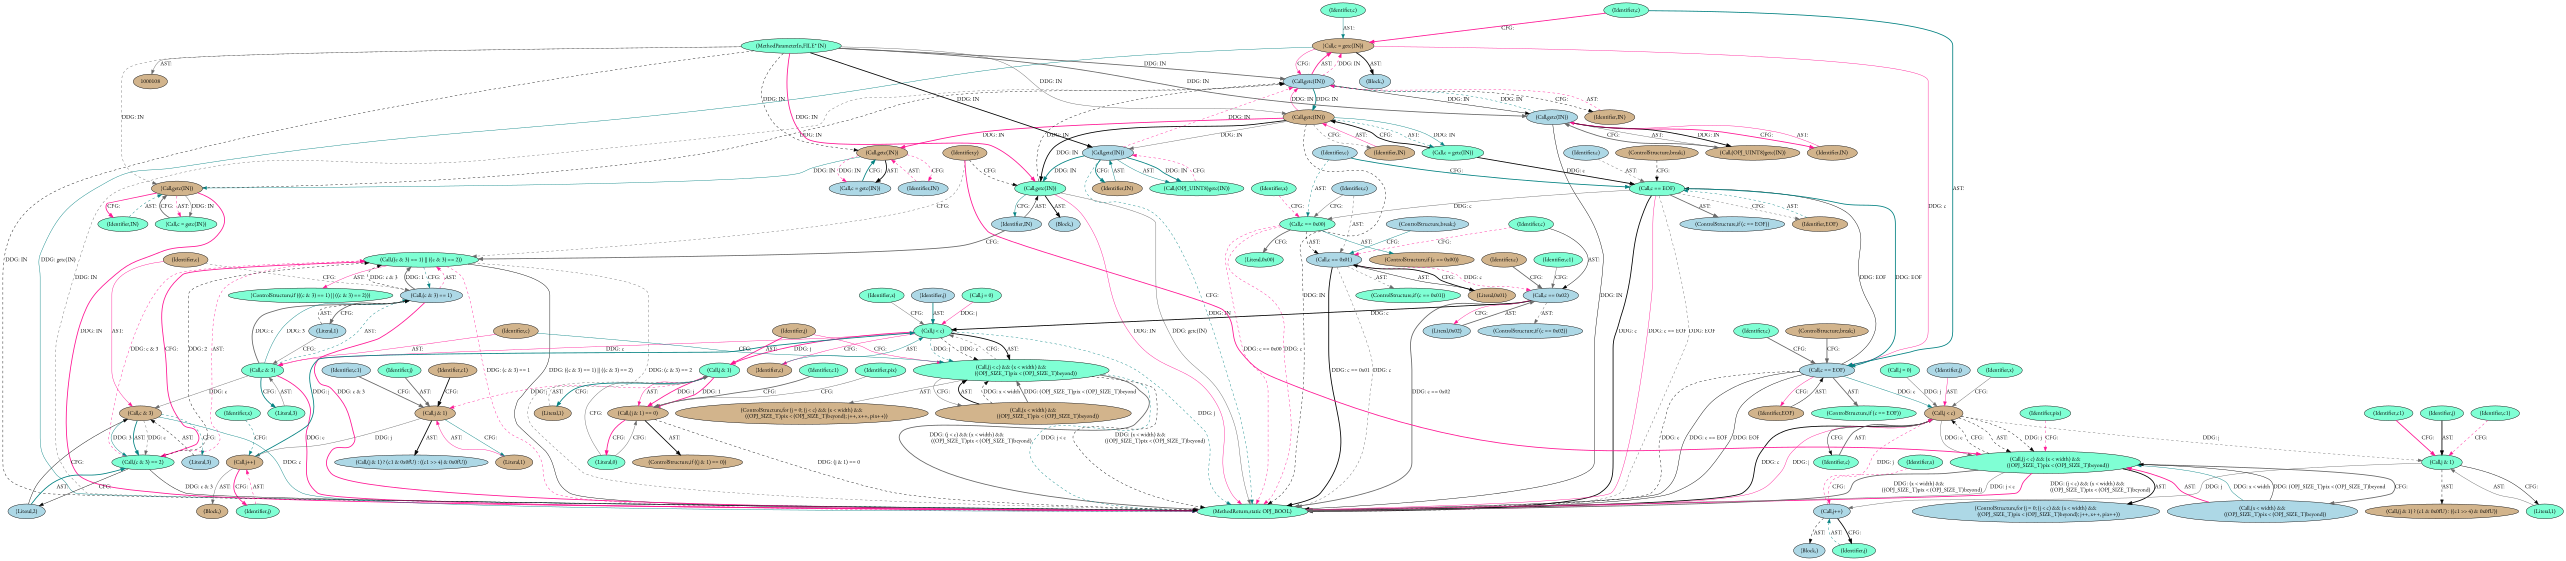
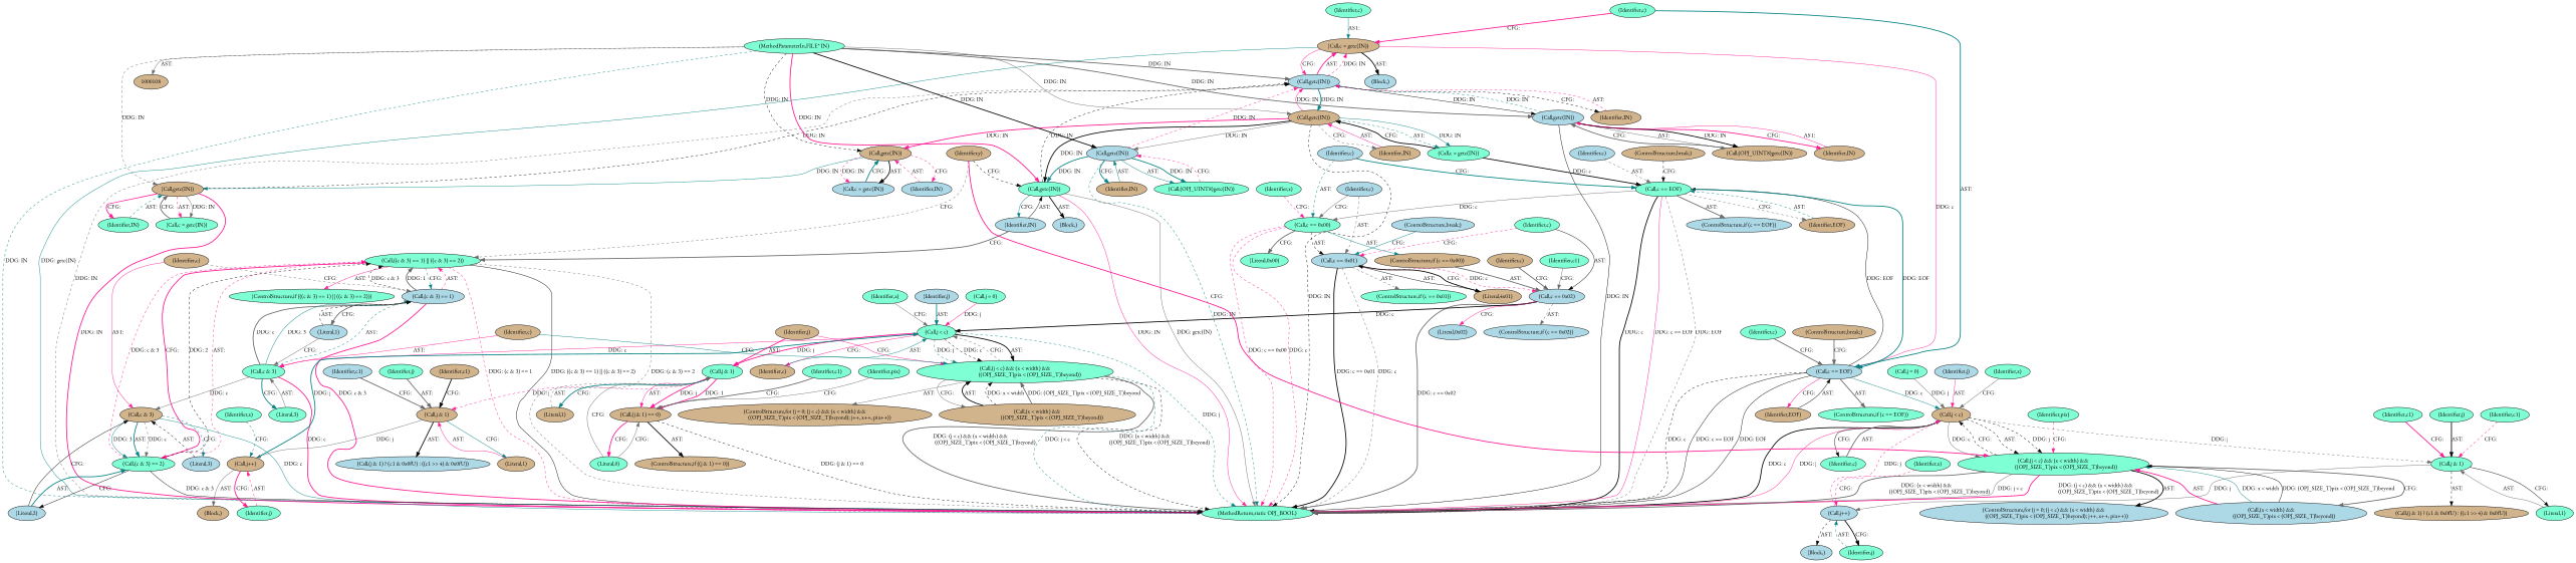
  digraph {
    fontname="EB Garamond"
    node [fillcolor=aquamarine fontname="EB Garamond" style=filled]
    edge [color=gray40 fontname="EB Garamond" style=solid]
    n1 [fillcolor=tan label="(Call,c = getc(IN))"]
    n2 [fillcolor=lightblue label="(Call,getc(IN))"]
    n3 [fillcolor=lightblue label="(Call,c == EOF)"]
    n4 [label="(MethodReturn,static OPJ_BOOL)"]
    n5 [fillcolor=lightblue label="(Block,)"]
    n6 [fillcolor=tan label="(Call,getc(IN))"]
    n7 [fillcolor=lightblue label="(Call,getc(IN))"]
    n8 [fillcolor=tan label="(Identifier,IN)"]
    n9 [fillcolor=tan label="(Call,j < c)"]
    n10 [label="(Call,c == EOF)"]
    n11 [label="(ControlStructure,if (c == EOF))"]
    n12 [fillcolor=tan label="(Identifier,EOF)"]
    n13 [label="(Call,getc(IN))"]
    n14 [fillcolor=lightblue label="(Call,getc(IN))"]
    n15 [fillcolor=tan label="(Call,getc(IN))"]
    n16 [label="(Call,c = getc(IN))"]
    n17 [fillcolor=tan label="(Identifier,IN)"]
    n18 [fillcolor=tan label="(Identifier,IN)"]
    n19 [fillcolor=tan label="(Call,(OPJ_UINT8)getc(IN))"]
    n20 [fillcolor=lightblue label="(Block,)"]
    n21 [fillcolor=lightblue label="(Identifier,IN)"]
    n22 [label="(Call,((c & 3) == 1) || ((c & 3) == 2))"]
    n23 [label="(Call,(OPJ_UINT8)getc(IN))"]
    n24 [fillcolor=tan label="(Identifier,IN)"]
    n25 [fillcolor=tan label="(Call,getc(IN))"]
    n26 [fillcolor=lightblue label="(Call,c = getc(IN))"]
    n27 [fillcolor=lightblue label="(Identifier,IN)"]
    n28 [label="(MethodParameterIn,FILE* IN)"]
    1000108 [fillcolor=tan]
    n30 [label="(Identifier,IN)"]
    n31 [label="(Call,c = getc(IN))"]
    n32 [label="(Call,(j < c) && (x < width) &&\n                     ((OPJ_SIZE_T)pix < (OPJ_SIZE_T)beyond))"]
    n33 [label="(Call,j & 1)"]
    n34 [label="(Identifier,c)"]
    n35 [label="(Call,c == 0x00)"]
    n36 [fillcolor=lightblue label="(ControlStructure,if (c == EOF))"]
    n37 [fillcolor=tan label="(Identifier,EOF)"]
    n38 [fillcolor=lightblue label="(Call,(x < width) &&\n                     ((OPJ_SIZE_T)pix < (OPJ_SIZE_T)beyond))"]
    n39 [fillcolor=lightblue label="(ControlStructure,for (j = 0; (j < c) && (x < width) &&\n                     ((OPJ_SIZE_T)pix < (OPJ_SIZE_T)beyond); j++, x++, pix++))"]
    n40 [fillcolor=lightblue label="(Call,j++)"]
    n41 [label="(Literal,1)"]
    n42 [fillcolor=tan label="(Call,(j & 1) ? (c1 & 0x0fU) : ((c1 >> 4) & 0x0fU))"]
    n43 [fillcolor=lightblue label="(Block,)"]
    n44 [label="(Identifier,j)"]
    n45 [fillcolor=lightblue label="(Call,c == 0x01)"]
    n46 [label="(Literal,0x00)"]
    n47 [fillcolor=tan label="(ControlStructure,if (c == 0x00))"]
    n48 [fillcolor=lightblue label="(Call,c == 0x02)"]
    n49 [label="(ControlStructure,if (c == 0x01))"]
-   n50 [fillcolor=tan label="(Literal,0x01)"]
+   n50 [fillcolor=tan label="(Literal,4x01)"]
    n51 [label="(Call,j < c)"]
    n52 [fillcolor=lightblue label="(ControlStructure,if (c == 0x02))"]
    n53 [fillcolor=lightblue label="(Literal,0x02)"]
    n54 [label="(Call,(j < c) && (x < width) &&\n                        ((OPJ_SIZE_T)pix < (OPJ_SIZE_T)beyond))"]
    n55 [label="(Call,j & 1)"]
    n56 [label="(Call,c & 3)"]
    n57 [fillcolor=tan label="(Identifier,c)"]
    n58 [fillcolor=tan label="(ControlStructure,for (j = 0; (j < c) && (x < width) &&\n                        ((OPJ_SIZE_T)pix < (OPJ_SIZE_T)beyond); j++, x++, pix++))"]
    n59 [fillcolor=tan label="(Call,(x < width) &&\n                        ((OPJ_SIZE_T)pix < (OPJ_SIZE_T)beyond))"]
    n60 [fillcolor=tan label="(Call,(j & 1) == 0)"]
    n61 [fillcolor=tan label="(Call,j & 1)"]
    n62 [fillcolor=tan label="(Literal,1)"]
    n63 [fillcolor=lightblue label="(Call,(c & 3) == 1)"]
    n64 [fillcolor=tan label="(Call,c & 3)"]
    n65 [label="(Literal,3)"]
    n66 [fillcolor=tan label="(ControlStructure,if ((j & 1) == 0))"]
    n67 [label="(Literal,0)"]
    n68 [fillcolor=tan label="(Call,j++)"]
    n69 [fillcolor=tan label="(Literal,1)"]
    n70 [fillcolor=lightblue label="(Call,(j & 1) ? (c1 & 0x0fU) : ((c1 >> 4) & 0x0fU))"]
    n71 [label="(Identifier,j)"]
    n72 [fillcolor=tan label="(Block,)"]
    n73 [fillcolor=lightblue label="(Literal,1)"]
    n74 [label="(Call,(c & 3) == 2)"]
    n75 [fillcolor=lightblue label="(Literal,3)"]
    n76 [label="(ControlStructure,if (((c & 3) == 1) || ((c & 3) == 2)))"]
    n77 [fillcolor=lightblue label="(Literal,2)"]
    n78 [label="(Identifier,j)"]
    n79 [label="(Identifier,c)"]
    n80 [fillcolor=tan label="(Identifier,y)"]
    n81 [label="(Identifier,x)"]
    n82 [fillcolor=lightblue label="(Identifier,c)"]
    n83 [label="(Identifier,x)"]
    n84 [fillcolor=lightblue label="(ControlStructure,break;)"]
    n85 [fillcolor=tan label="(ControlStructure,break;)"]
    n86 [label="(Identifier,j)"]
    n87 [label="(Call,j = 0)"]
    n88 [label="(Identifier,pix)"]
    n89 [label="(Identifier,pix)"]
    n90 [fillcolor=tan label="(ControlStructure,break;)"]
    n91 [label="(Identifier,c)"]
    n92 [label="(Identifier,x)"]
    n93 [label="(Identifier,c1)"]
    n94 [label="(Identifier,c)"]
    n95 [fillcolor=tan label="(Identifier,c)"]
    n96 [label="(Identifier,c1)"]
    n97 [fillcolor=tan label="(Identifier,c1)"]
    n98 [fillcolor=tan label="(Identifier,j)"]
    n99 [fillcolor=lightblue label="(Identifier,j)"]
    n100 [fillcolor=tan label="(Identifier,c)"]
    n101 [label="(Identifier,c)"]
    n102 [fillcolor=lightblue label="(Identifier,j)"]
    n103 [label="(Call,j = 0)"]
    n104 [fillcolor=lightblue label="(Identifier,c1)"]
    n105 [label="(Identifier,x)"]
    n106 [fillcolor=lightblue label="(Identifier,c)"]
    n107 [label="(Identifier,x)"]
    n108 [fillcolor=tan label="(Identifier,c)"]
    n109 [label="(Identifier,c1)"]
    n110 [fillcolor=lightblue label="(Identifier,c)"]
    n111 [label="(Identifier,c1)"]
    n1 -> n2 [color=deeppink label="CFG: "]
    n1 -> n3 [color=deeppink label="DDG: c"]
    n1 -> n4 [color=teal label="DDG: getc(IN)"]
    n1 -> n5 [color=black label="AST: " style=bold]
    n2 -> n1 [color=deeppink label="AST: " style=bold]
    n2 -> n1 [color=deeppink label="DDG: IN" style=dashed]
    n2 -> n4 [label="DDG: IN" style=dashed]
    n2 -> n6 [color=teal label="DDG: IN" style=bold]
    n2 -> n7 [color=black label="DDG: IN"]
    n2 -> n8 [color=black label="CFG: " style=dashed]
    n3 -> n4 [color=black label="DDG: c" style=dashed]
    n3 -> n4 [color=black label="DDG: c == EOF"]
    n3 -> n4 [color=black label="DDG: EOF"]
    n3 -> n9 [color=teal label="DDG: c"]
    n3 -> n10 [color=black label="DDG: EOF"]
    n3 -> n11 [label="AST: " style=bold]
    n3 -> n12 [color=deeppink label="CFG: "]
    n6 -> n2 [color=deeppink label="DDG: IN"]
    n6 -> n4 [color=black label="DDG: IN" style=dashed]
    n6 -> n13 [color=black label="DDG: IN" style=bold]
    n6 -> n14 [label="DDG: IN"]
    n6 -> n15 [color=deeppink label="DDG: IN" style=bold]
    n6 -> n16 [color=teal label="AST: " style=dashed]
    n6 -> n16 [color=teal label="DDG: IN"]
    n6 -> n17 [label="CFG: " style=dashed]
    n7 -> n2 [color=teal label="DDG: IN" style=dashed]
    n7 -> n4 [color=black label="DDG: IN"]
    n7 -> n18 [color=deeppink label="CFG: " style=bold]
    n7 -> n19 [label="AST: "]
    n7 -> n19 [color=black label="DDG: IN" style=bold]
    n8 -> n2 [color=deeppink label="AST: " style=dashed]
    n9 -> n4 [color=black label="DDG: c" style=bold]
    n9 -> n4 [color=deeppink label="DDG: j"]
    n9 -> n32 [color=black label="AST: " style=dashed]
    n9 -> n32 [color=black label="DDG: j" style=dashed]
    n9 -> n32 [label="DDG: c"]
    n9 -> n33 [label="DDG: j" style=dashed]
    n9 -> n34 [color=black label="CFG: "]
    n10 -> n3 [color=teal label="DDG: EOF" style=bold]
    n10 -> n4 [color=black label="DDG: c" style=bold]
    n10 -> n4 [color=deeppink label="DDG: c == EOF"]
    n10 -> n4 [label="DDG: EOF" style=dashed]
    n10 -> n35 [label="DDG: c"]
    n10 -> n36 [label="AST: " style=bold]
    n10 -> n37 [label="CFG: " style=dashed]
    n12 -> n3 [color=black label="AST: "]
    n13 -> n2 [color=black label="DDG: IN" style=dashed]
    n13 -> n4 [color=deeppink label="DDG: IN"]
    n13 -> n4 [label="DDG: getc(IN)"]
    n13 -> n20 [color=black label="AST: " style=bold]
    n13 -> n21 [color=teal label="CFG: "]
    n14 -> n2 [color=deeppink label="DDG: IN" style=dashed]
    n14 -> n4 [color=teal label="DDG: IN" style=dashed]
    n14 -> n13 [color=teal label="DDG: IN" style=bold]
    n14 -> n23 [color=teal label="AST: "]
    n14 -> n23 [color=teal label="DDG: IN" style=bold]
    n14 -> n24 [color=teal label="CFG: " style=bold]
    n15 -> n25 [color=teal label="DDG: IN"]
    n15 -> n26 [color=black label="AST: " style=bold]
    n15 -> n26 [color=deeppink label="DDG: IN" style=dashed]
    n15 -> n27 [color=deeppink label="CFG: " style=dashed]
    n16 -> n6 [color=black label="CFG: " style=bold]
    n16 -> n10 [color=black label="DDG: c" style=bold]
    n17 -> n6 [color=deeppink label="AST: "]
    n18 -> n7 [color=deeppink label="AST: "]
    n19 -> n7 [label="CFG: " style=bold]
    n21 -> n13 [color=black label="AST: "]
    n21 -> n22 [label="CFG: " style=bold]
    n22 -> n4 [color=deeppink label="DDG: (c & 3) == 1" style=dashed]
    n22 -> n4 [color=black label="DDG: ((c & 3) == 1) || ((c & 3) == 2)"]
    n22 -> n4 [label="DDG: (c & 3) == 2" style=dashed]
    n22 -> n63 [color=teal label="CFG: " style=dashed]
    n22 -> n74 [color=deeppink label="CFG: " style=bold]
    n22 -> n76 [color=deeppink label="AST: "]
    n23 -> n14 [color=deeppink label="CFG: " style=dashed]
    n24 -> n14 [color=teal label="AST: "]
    n25 -> n2 [color=black label="DDG: IN" style=dashed]
    n25 -> n4 [color=deeppink label="DDG: IN" style=bold]
    n25 -> n30 [color=deeppink label="CFG: " style=bold]
    n25 -> n31 [color=deeppink label="AST: " style=dashed]
    n25 -> n31 [label="DDG: IN"]
    n26 -> n15 [color=teal label="CFG: " style=bold]
    n27 -> n15 [color=deeppink label="AST: " style=dashed]
    n28 -> n2 [label="DDG: IN" style=bold]
-   n28 -> n4 [color=black label="DDG: IN" style=dashed]
+   n28 -> n4 [color=teal label="DDG: IN" style=dashed]
    n28 -> n6 [label="DDG: IN"]
    n28 -> n7 [label="DDG: IN" style=bold]
    n28 -> n13 [color=deeppink label="DDG: IN" style=bold]
    n28 -> n14 [color=black label="DDG: IN" style=bold]
    n28 -> n15 [color=black label="DDG: IN" style=dashed]
    n28 -> n25 [label="DDG: IN" style=dashed]
    n28 -> 1000108 [label="AST: "]
    n30 -> n25 [color=teal label="AST: " style=dashed]
    n31 -> n25 [label="CFG: " style=bold]
    n32 -> n4 [color=deeppink label="DDG: (j < c) && (x < width) &&\n                     ((OPJ_SIZE_T)pix < (OPJ_SIZE_T)beyond)" style=bold]
    n32 -> n4 [label="DDG: (x < width) &&\n                     ((OPJ_SIZE_T)pix < (OPJ_SIZE_T)beyond)" style=bold]
    n32 -> n4 [label="DDG: j < c"]
    n32 -> n9 [color=black label="CFG: " style=dashed]
    n32 -> n38 [label="CFG: " style=bold]
    n32 -> n39 [color=black label="AST: " style=bold]
    n33 -> n40 [label="DDG: j"]
    n33 -> n41 [color=black label="CFG: "]
    n33 -> n42 [color=black label="AST: " style=dashed]
    n34 -> n9 [label="AST: " style=bold]
    n35 -> n4 [color=deeppink label="DDG: c" style=dashed]
    n35 -> n4 [color=deeppink label="DDG: c == 0x00" style=dashed]
    n35 -> n45 [color=black label="AST: " style=dashed]
    n35 -> n46 [label="CFG: " style=bold]
    n35 -> n47 [color=teal label="AST: "]
    n37 -> n10 [color=teal label="AST: " style=dashed]
    n38 -> n32 [color=deeppink label="AST: " style=bold]
    n38 -> n32 [color=teal label="DDG: x < width"]
    n38 -> n32 [color=black label="DDG: (OPJ_SIZE_T)pix < (OPJ_SIZE_T)beyond"]
    n40 -> n9 [color=deeppink label="DDG: j" style=dashed]
    n40 -> n43 [color=black label="AST: " style=dashed]
    n40 -> n44 [color=black label="CFG: " style=bold]
    n41 -> n33 [label="AST: "]
    n44 -> n40 [color=teal label="AST: " style=dashed]
    n45 -> n4 [color=black label="DDG: c == 0x01" style=bold]
    n45 -> n4 [label="DDG: c" style=dashed]
    n45 -> n48 [color=deeppink label="DDG: c" style=dashed]
    n45 -> n49 [label="AST: " style=dashed]
    n45 -> n50 [color=black label="CFG: " style=bold]
    n48 -> n4 [label="DDG: c == 0x02" style=bold]
    n48 -> n51 [color=black label="DDG: c" style=bold]
    n48 -> n52 [label="AST: " style=dashed]
    n48 -> n53 [color=deeppink label="CFG: "]
    n50 -> n45 [color=black label="AST: "]
    n51 -> n4 [color=teal label="DDG: j" style=dashed]
    n51 -> n54 [color=black label="AST: " style=bold]
    n51 -> n54 [color=teal label="DDG: j" style=dashed]
    n51 -> n54 [color=black label="DDG: c" style=dashed]
    n51 -> n55 [color=deeppink label="DDG: j" style=bold]
    n51 -> n56 [color=deeppink label="DDG: c"]
    n51 -> n57 [color=deeppink label="CFG: "]
-   n53 -> n48 [label="AST: " style=bold]
+   n47 -> n48 [label="AST: " style=bold]
    n54 -> n4 [label="DDG: (j < c) && (x < width) &&\n                        ((OPJ_SIZE_T)pix < (OPJ_SIZE_T)beyond)" style=bold]
    n54 -> n4 [color=teal label="DDG: j < c" style=dashed]
    n54 -> n4 [color=black label="DDG: (x < width) &&\n                        ((OPJ_SIZE_T)pix < (OPJ_SIZE_T)beyond)" style=dashed]
    n54 -> n51 [label="CFG: " style=dashed]
    n54 -> n58 [label="AST: "]
    n54 -> n59 [label="CFG: "]
    n55 -> n60 [color=deeppink label="AST: "]
    n55 -> n60 [color=deeppink label="DDG: j" style=bold]
    n55 -> n60 [color=deeppink label="DDG: 1" style=bold]
    n55 -> n61 [color=deeppink label="DDG: j" style=dashed]
    n55 -> n62 [color=teal label="CFG: " style=bold]
    n56 -> n4 [color=deeppink label="DDG: c" style=bold]
    n56 -> n63 [color=teal label="AST: " style=dashed]
    n56 -> n63 [label="DDG: c" style=bold]
    n56 -> n63 [color=teal label="DDG: 3"]
    n56 -> n64 [label="DDG: c"]
    n56 -> n65 [color=teal label="CFG: " style=bold]
    n57 -> n51 [color=teal label="AST: "]
    n59 -> n54 [color=black label="AST: " style=bold]
    n59 -> n54 [color=black label="DDG: x < width" style=dashed]
    n59 -> n54 [label="DDG: (OPJ_SIZE_T)pix < (OPJ_SIZE_T)beyond" style=bold]
    n60 -> n4 [color=black label="DDG: (j & 1) == 0" style=dashed]
    n60 -> n66 [color=black label="AST: " style=bold]
    n60 -> n67 [color=deeppink label="CFG: " style=bold]
    n61 -> n68 [label="DDG: j"]
    n61 -> n69 [color=teal label="CFG: "]
    n61 -> n70 [color=black label="AST: " style=bold]
    n62 -> n55 [label="AST: " style=dashed]
    n63 -> n4 [color=deeppink label="DDG: c & 3" style=bold]
    n63 -> n22 [color=deeppink label="AST: " style=dashed]
    n63 -> n22 [color=black label="DDG: c & 3" style=dashed]
    n63 -> n22 [label="DDG: 1" style=bold]
    n63 -> n73 [label="CFG: " style=bold]
    n64 -> n4 [color=teal label="DDG: c"]
    n64 -> n74 [color=teal label="AST: " style=bold]
    n64 -> n74 [label="DDG: c" style=dashed]
    n64 -> n74 [color=teal label="DDG: 3"]
    n64 -> n75 [color=teal label="CFG: " style=dashed]
    n65 -> n56 [label="AST: "]
    n67 -> n55 [label="CFG: "]
    n67 -> n60 [label="CFG: "]
    n68 -> n51 [color=teal label="DDG: j" style=bold]
    n68 -> n71 [color=deeppink label="CFG: " style=bold]
    n68 -> n72 [label="AST: "]
    n69 -> n61 [color=deeppink label="AST: "]
    n71 -> n68 [color=deeppink label="AST: " style=dashed]
    n73 -> n56 [label="CFG: "]
    n73 -> n63 [color=black label="AST: " style=dashed]
    n74 -> n4 [color=black label="DDG: c & 3"]
    n74 -> n22 [color=deeppink label="AST: " style=dashed]
    n74 -> n22 [color=deeppink label="DDG: c & 3" style=dashed]
    n74 -> n22 [color=black label="DDG: 2" style=dashed]
    n74 -> n77 [color=black label="CFG: "]
    n75 -> n64 [color=black label="AST: " style=dashed]
    n77 -> n64 [color=black label="CFG: "]
    n77 -> n74 [color=teal label="AST: " style=bold]
    n78 -> n61 [label="AST: " style=bold]
    n79 -> n45 [color=deeppink label="CFG: " style=dashed]
    n79 -> n48 [color=black label="AST: "]
    n80 -> n13 [color=black label="CFG: " style=dashed]
    n80 -> n22 [label="CFG: " style=dashed]
    n80 -> n32 [color=deeppink label="CFG: " style=bold]
    n81 -> n51 [label="CFG: "]
    n82 -> n10 [color=teal label="CFG: " style=bold]
    n82 -> n35 [color=teal label="AST: " style=dashed]
    n83 -> n40 [color=deeppink label="CFG: " style=dashed]
    n84 -> n45 [color=teal label="CFG: "]
    n85 -> n10 [color=black label="CFG: " style=dashed]
    n86 -> n33 [color=black label="AST: " style=bold]
    n87 -> n9 [label="DDG: j"]
    n88 -> n60 [label="CFG: "]
    n89 -> n32 [color=deeppink label="CFG: " style=dashed]
    n90 -> n3 [label="CFG: " style=bold]
    n91 -> n1 [color=teal label="AST: "]
    n92 -> n35 [color=deeppink label="CFG: " style=dashed]
    n93 -> n60 [label="CFG: " style=bold]
    n94 -> n3 [label="CFG: " style=bold]
    n95 -> n48 [label="CFG: " style=bold]
    n96 -> n48 [label="CFG: "]
    n97 -> n61 [color=black label="CFG: " style=bold]
    n98 -> n54 [color=deeppink label="CFG: "]
    n98 -> n55 [color=deeppink label="AST: " style=bold]
    n99 -> n9 [color=deeppink label="AST: "]
    n100 -> n54 [color=teal label="CFG: "]
    n100 -> n56 [color=deeppink label="AST: "]
    n101 -> n1 [color=deeppink label="CFG: " style=bold]
    n101 -> n3 [color=teal label="AST: " style=bold]
    n102 -> n51 [color=teal label="AST: " style=bold]
    n103 -> n51 [color=deeppink label="DDG: j"]
    n104 -> n61 [label="CFG: " style=bold]
    n105 -> n9 [label="CFG: "]
    n106 -> n10 [label="AST: " style=dashed]
    n107 -> n68 [color=teal label="CFG: " style=dashed]
    n108 -> n63 [label="CFG: " style=dashed]
    n108 -> n64 [color=deeppink label="AST: "]
    n109 -> n33 [color=deeppink label="CFG: " style=dashed]
    n110 -> n35 [label="CFG: "]
    n110 -> n45 [label="AST: " style=dashed]
    n111 -> n33 [color=deeppink label="CFG: " style=bold]
  }
